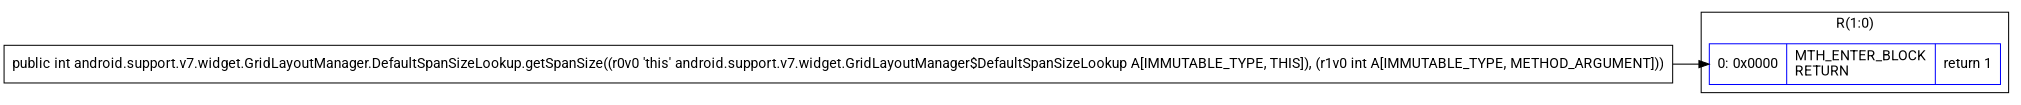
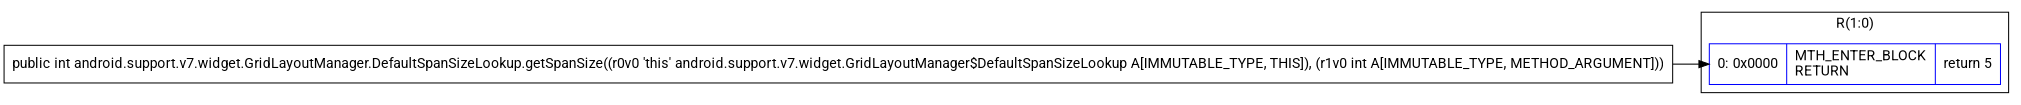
  digraph {
    rankdir=LR
    fontname=Roboto
    node [shape=record fontname=Roboto]
-   n1 [color=blue label="{0\:\ 0x0000|MTH_ENTER_BLOCK\lRETURN\l|return 1\l}"]
+   n1 [color=blue label="{0\:\ 0x0000|MTH_ENTER_BLOCK\lRETURN\l|return 5\l}"]
    n2 [label="{public int android.support.v7.widget.GridLayoutManager.DefaultSpanSizeLookup.getSpanSize((r0v0 'this' android.support.v7.widget.GridLayoutManager$DefaultSpanSizeLookup A[IMMUTABLE_TYPE, THIS]), (r1v0 int A[IMMUTABLE_TYPE, METHOD_ARGUMENT])) }"]
    subgraph cluster_1 {
      label="R(1:0)"
      n1
    }
    n2 -> n1 [fontname=Roboto]
  }
